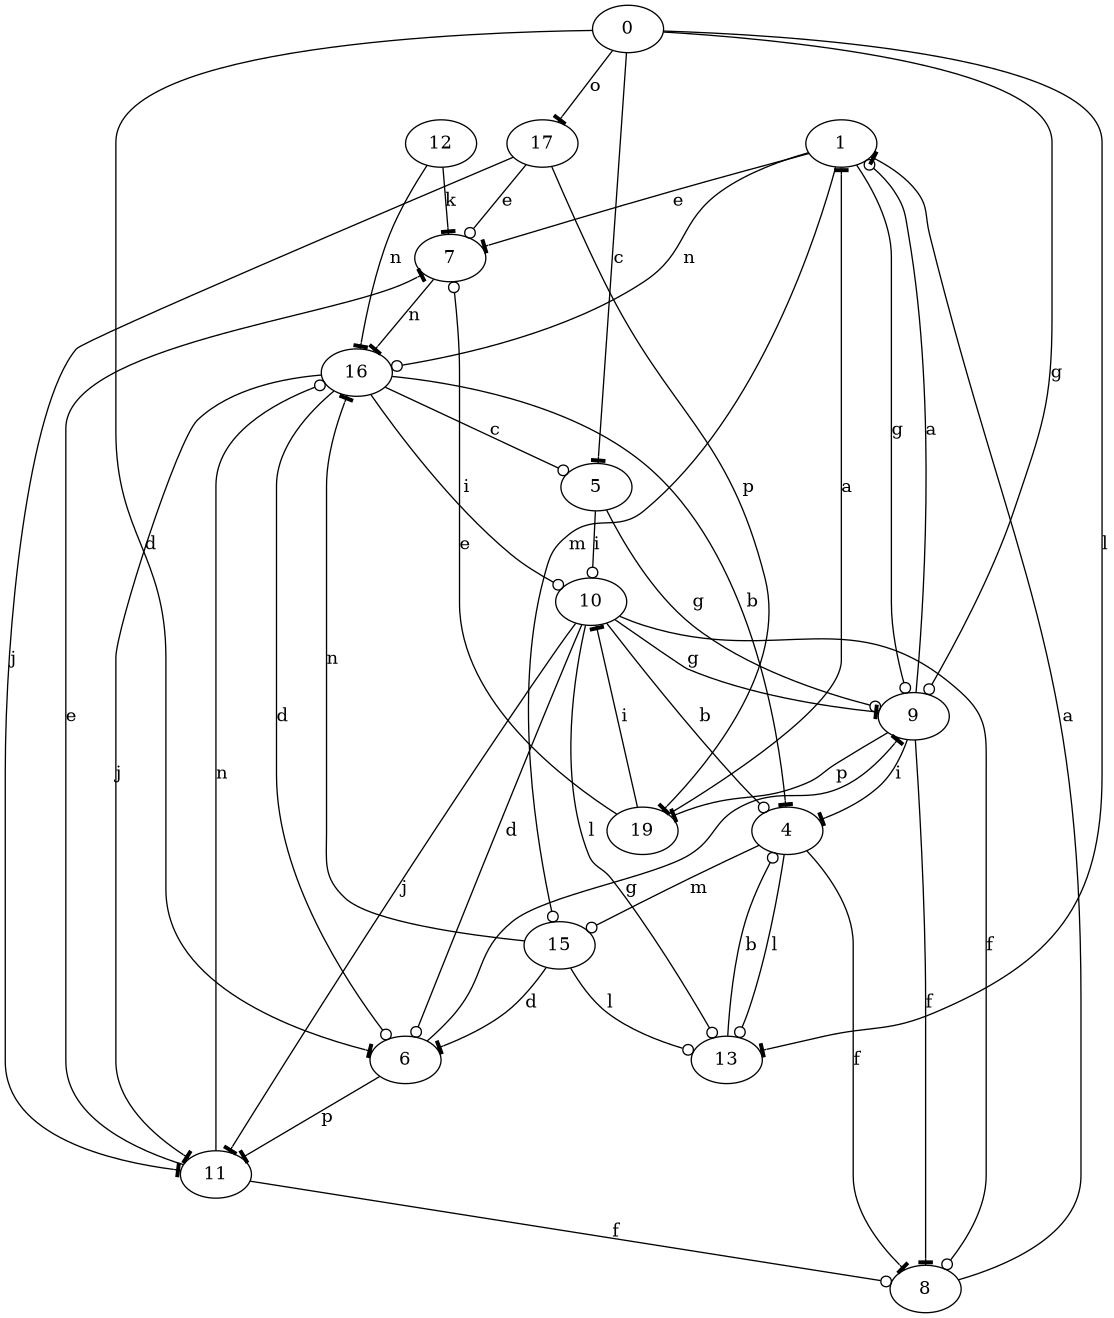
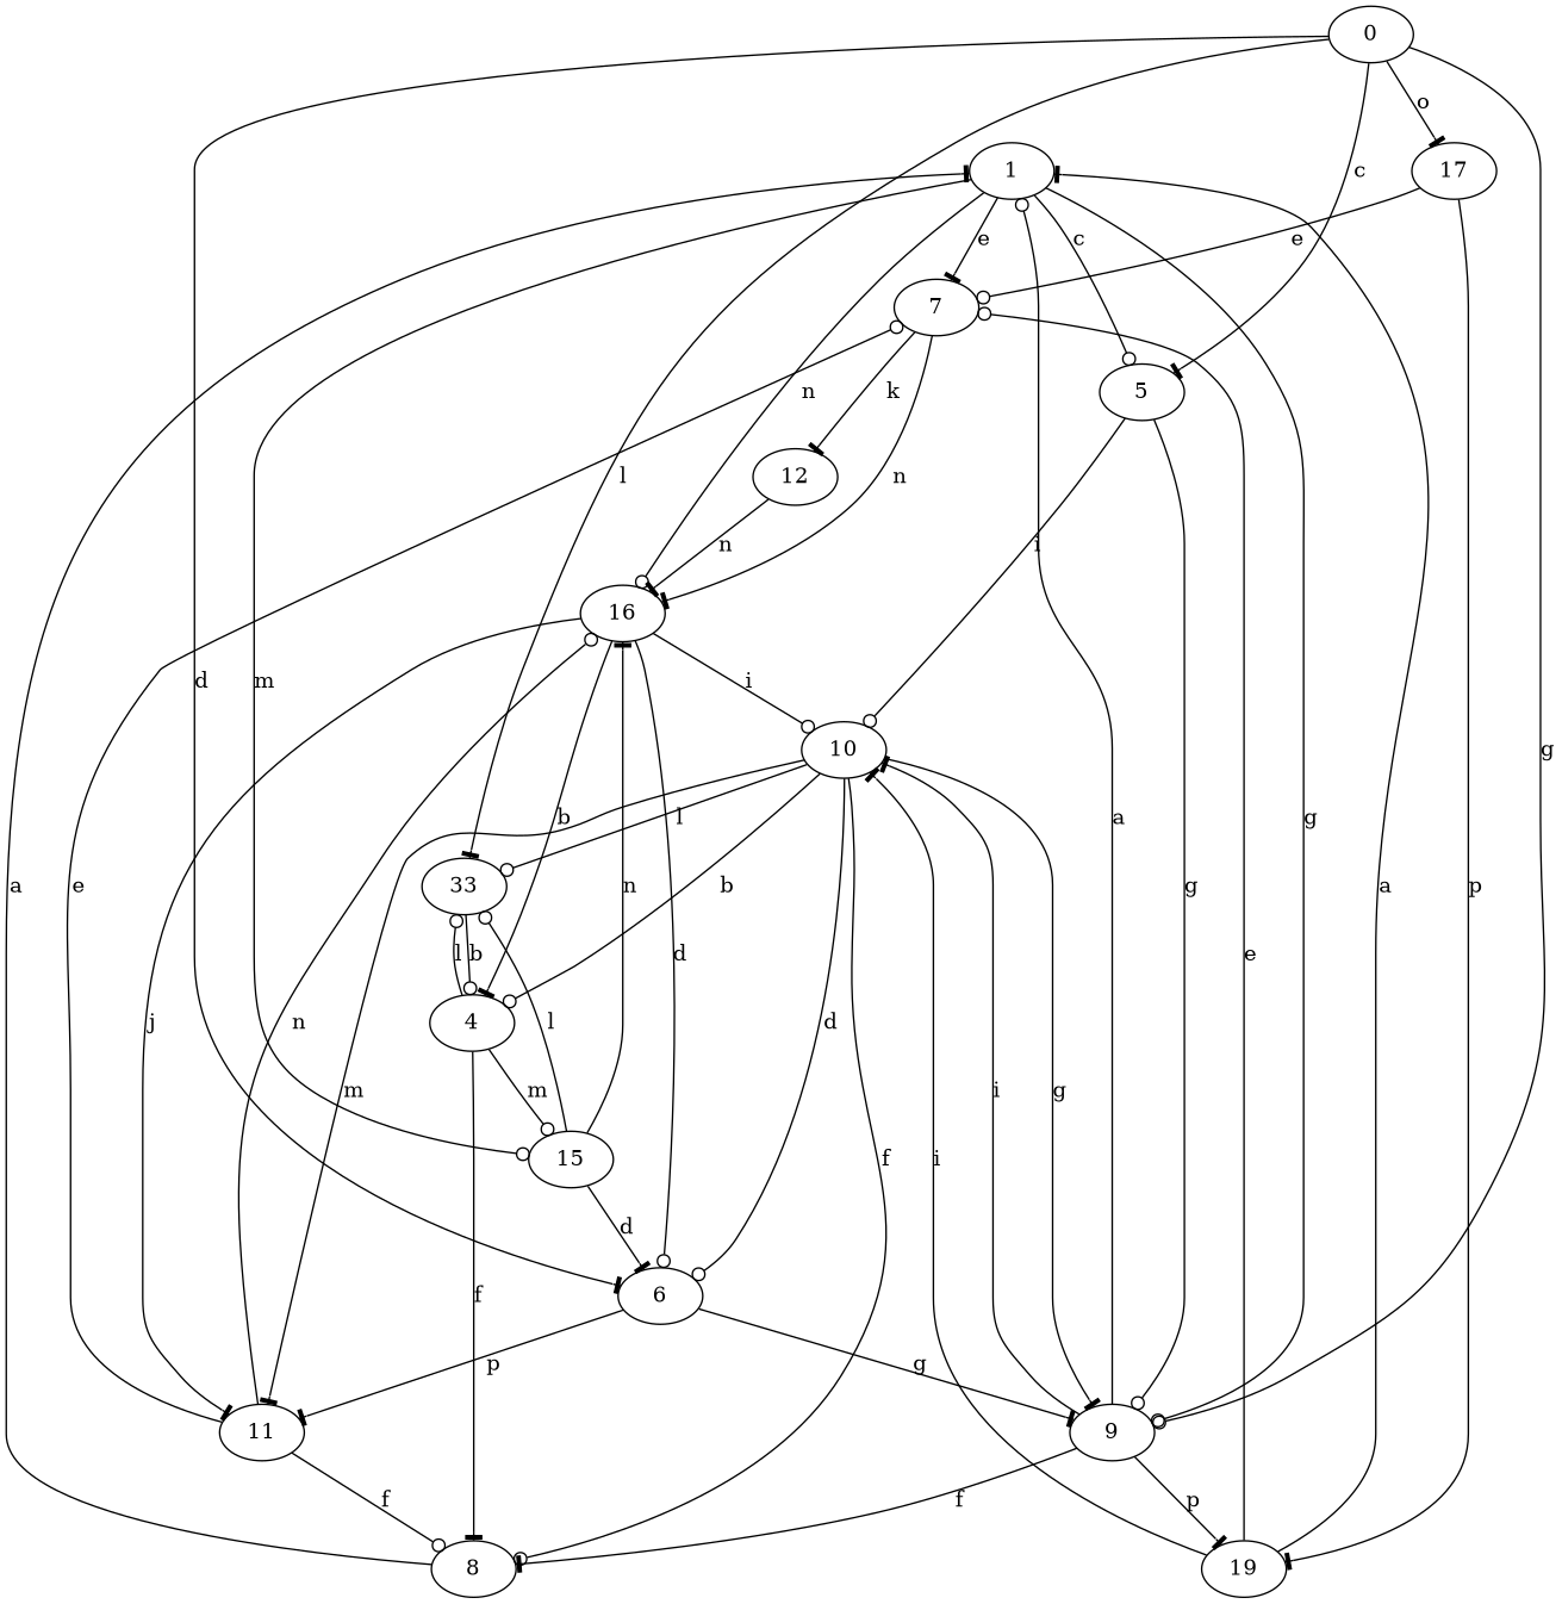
  strict digraph {
    edge [arrowhead=tee]
    1
    7
    9
    15
    16
    12
    8
    10
    19
-   13
+   13 [label=33]
    6
    4
    5
    11
    17
    0
    1 -> 7 [label=e]
    1 -> 9 [arrowhead=odot label=g]
    1 -> 15 [arrowhead=odot label=m]
    1 -> 16 [arrowhead=odot label=n]
    7 -> 16 [label=n]
-   12 -> 7 [label=k]
+   7 -> 12 [label=k]
    9 -> 1 [arrowhead=odot label=a]
    9 -> 8 [label=f]
-   9 -> 4 [label=i]
+   9 -> 10 [label=i]
    9 -> 19 [label=p]
    15 -> 16 [label=n]
    15 -> 13 [arrowhead=odot label=l]
    15 -> 6 [label=d]
    16 -> 10 [arrowhead=odot label=i]
    16 -> 6 [arrowhead=odot label=d]
    16 -> 4 [label=b]
-   16 -> 5 [arrowhead=odot label=c]
+   1 -> 5 [arrowhead=odot label=c]
    16 -> 11 [label=j]
    12 -> 16 [label=n]
    8 -> 1 [label=a]
    10 -> 9 [label=g]
    10 -> 8 [arrowhead=odot label=f]
    10 -> 13 [arrowhead=odot label=l]
    10 -> 6 [arrowhead=odot label=d]
    10 -> 4 [arrowhead=odot label=b]
-   10 -> 11 [label=j]
+   10 -> 11 [label=m]
    19 -> 1 [label=a]
    19 -> 7 [arrowhead=odot label=e]
    19 -> 10 [label=i]
    13 -> 4 [arrowhead=odot label=b]
    6 -> 9 [label=g]
    6 -> 11 [label=p]
    4 -> 15 [arrowhead=odot label=m]
    4 -> 8 [label=f]
    4 -> 13 [arrowhead=odot label=l]
    5 -> 9 [arrowhead=odot label=g]
    5 -> 10 [arrowhead=odot label=i]
-   11 -> 7 [label=e]
+   11 -> 7 [arrowhead=odot label=e]
    11 -> 16 [arrowhead=odot label=n]
    11 -> 8 [arrowhead=odot label=f]
    17 -> 7 [arrowhead=odot label=e]
    17 -> 19 [label=p]
-   17 -> 11 [label=j]
    0 -> 9 [arrowhead=odot label=g]
    0 -> 13 [label=l]
    0 -> 6 [label=d]
    0 -> 5 [label=c]
    0 -> 17 [label=o]
  }
